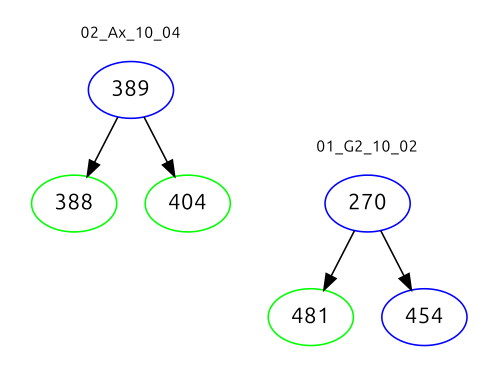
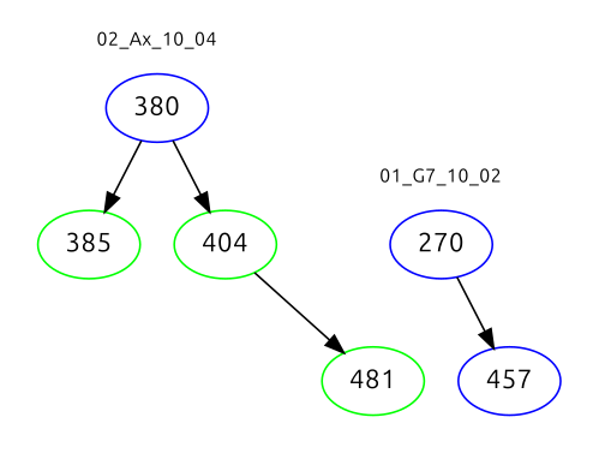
  digraph {
    fontname=Ubuntu
    node [color=blue fontname=Ubuntu]
    edge [color=black fontname=Ubuntu]
-   n1 [label=389]
-   n2 [color=green label=388]
+   n1 [label=380]
+   n2 [color=green label=385]
    n3 [color=green label=404]
    n4 [label=270]
-   n5 [label=454]
+   n5 [label=457]
    n6 [color=green label=481]
    subgraph cluster_1 {
      color=white
      fontsize=10
      label="02_Ax_10_04"
      n1
      n2
      n3
    }
    subgraph cluster_2 {
      color=white
      fontsize=10
-     label="01_G2_10_02"
+     label="01_G7_10_02"
      n4
      n5
      n6
    }
    n1 -> n2
    n1 -> n3
    n4 -> n5
-   n4 -> n6
+   n3 -> n6
  }
